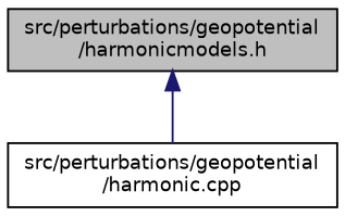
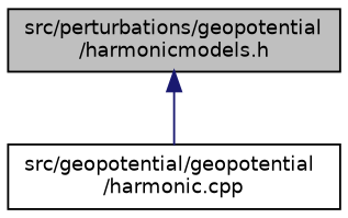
  digraph {
    node [color=black fontname=Helvetica fontsize=10 shape=record style=filled]
    n1 [fillcolor=grey75 fontcolor=black height=0.2 label="src/perturbations/geopotential\l/harmonicmodels.h" width=0.4]
-   n2 [fillcolor=white height=0.2 label="src/perturbations/geopotential\l/harmonic.cpp" width=0.4]
+   n2 [fillcolor=white height=0.2 label="src/geopotential/geopotential\l/harmonic.cpp" width=0.4]
    n1 -> n2 [color=midnightblue dir=back fontname=Helvetica fontsize=10 labelfontname=Helvetica labelfontsize=10 style=solid]
  }
